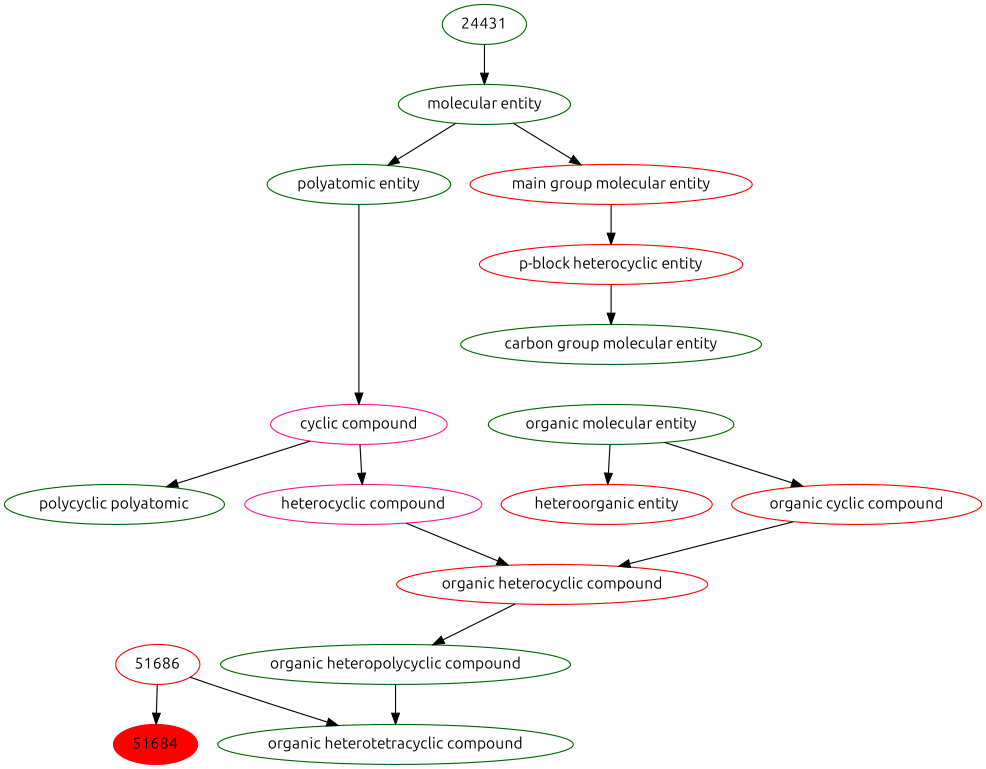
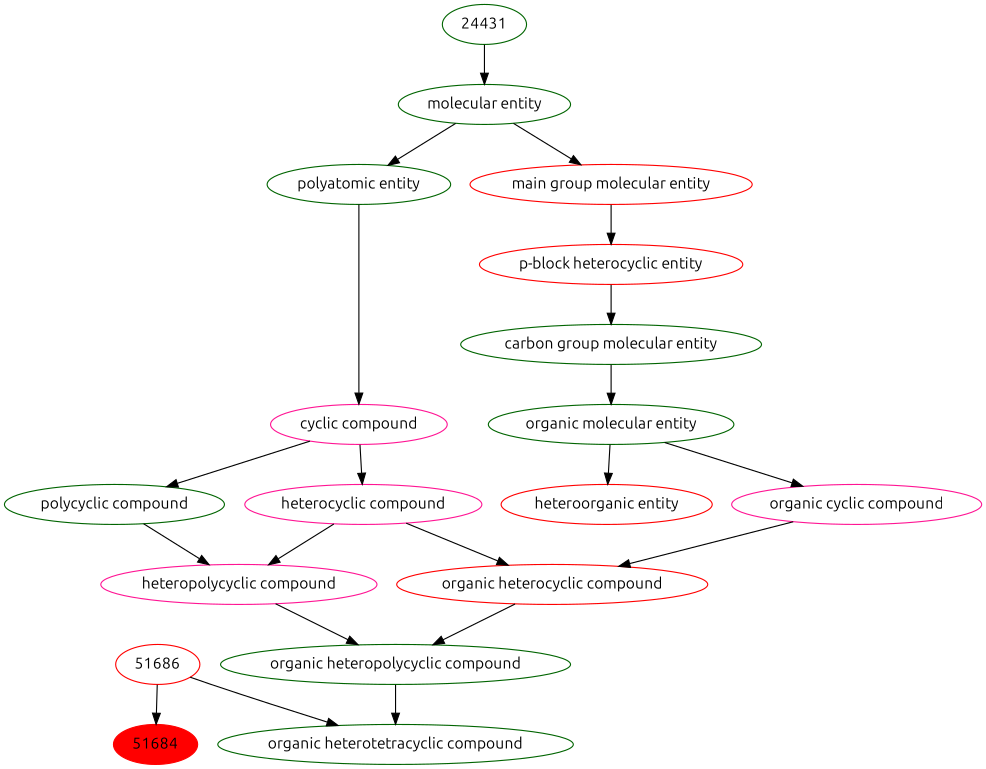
  digraph {
    fontname=Ubuntu
    node [color=darkgreen fontname=Ubuntu]
    edge [fontname=Ubuntu]
    n1 [color=red fillcolor=red label=51684 style=filled]
    n2 [color=red label=51686]
    n3 [label="organic heterotetracyclic compound"]
    n4 [label="organic heteropolycyclic compound"]
    n5 [color=red label="organic heterocyclic compound"]
+   n6 [color=deeppink label="heteropolycyclic compound"]
    n7 [color=red label="heteroorganic entity"]
-   n8 [color=red label="organic cyclic compound"]
+   n8 [color=deeppink label="organic cyclic compound"]
    n9 [color=deeppink label="heterocyclic compound"]
-   n10 [label="polycyclic polyatomic"]
+   n10 [label="polycyclic compound"]
    n11 [label="organic molecular entity"]
    n12 [color=deeppink label="cyclic compound"]
    n13 [label="carbon group molecular entity"]
    n14 [label="polyatomic entity"]
    n15 [color=red label="p-block heterocyclic entity"]
    n16 [label="molecular entity"]
    n17 [color=red label="main group molecular entity"]
    n18 [label=24431]
    n2 -> n1
    n2 -> n3
    n4 -> n3
    n5 -> n4
+   n6 -> n4
    n8 -> n5
    n9 -> n5
+   n9 -> n6
+   n10 -> n6
    n11 -> n7
    n11 -> n8
    n12 -> n9
    n12 -> n10
+   n13 -> n11
    n14 -> n12
    n15 -> n13
    n16 -> n14
    n16 -> n17
    n17 -> n15
    n18 -> n16
  }
